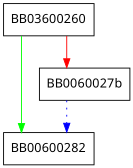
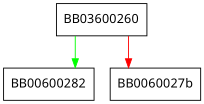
  digraph {
    fontname="Noto Sans"
    splines=ortho
    node [fontname="Noto Sans" shape=box]
    edge [fontname="Noto Sans" style=solid]
    n1 [label=BB03600260]
    BB00600282
    BB0060027b
    n1 -> BB00600282 [color=green]
    n1 -> BB0060027b [color=red]
-   BB0060027b -> BB00600282 [color=blue style=dotted]
  }
